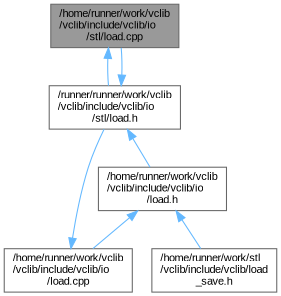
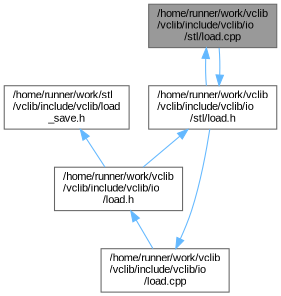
  digraph {
    fontname="Liberation Sans"
    node [color=grey40 fillcolor=white fontname="Liberation Sans" fontsize=10 shape=box style=filled]
    edge [color=steelblue1 dir=back fontname="Liberation Sans" fontsize=10 labelfontname=Helvetica labelfontsize=10 style=solid]
    n1 [color=gray40 fillcolor=grey60 fontcolor=black height=0.2 label="/home/runner/work/vclib\l/vclib/include/vclib/io\l/stl/load.cpp" width=0.4]
-   n2 [height=0.2 label="/runner/runner/work/vclib\l/vclib/include/vclib/io\l/stl/load.h" width=0.4]
+   n2 [height=0.2 label="/home/runner/work/vclib\l/vclib/include/vclib/io\l/stl/load.h" width=0.4]
    n3 [height=0.2 label="/home/runner/work/vclib\l/vclib/include/vclib/io\l/load.h" width=0.4]
    n4 [height=0.2 label="/home/runner/work/vclib\l/vclib/include/vclib/io\l/load.cpp" width=0.4]
    n5 [height=0.2 label="/home/runner/work/stl\l/vclib/include/vclib/load\l_save.h" width=0.4]
    n1 -> n2
    n2 -> n1
    n2 -> n3
    n3 -> n4
-   n3 -> n5
+   n5 -> n3
    n4 -> n2
  }
